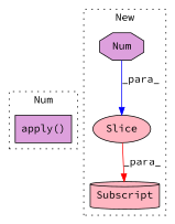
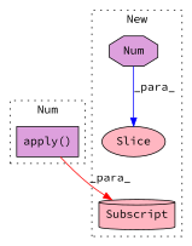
  digraph {
    fontname="Source Code Pro"
    node [fillcolor=lightpink fontname="Source Code Pro" style=filled]
    edge [fontname="Source Code Pro"]
    n1 [a=80 l=3 label=Slice s=712 shape=ellipse]
    n2 [a=63 l="26,0" label=Subscript s="690,0" shape=cylinder]
    n3 [a=76 fillcolor=plum l=2 label=Num s=713 shape=octagon]
    n4 [a=75 fillcolor=plum l="17,1" label="apply()" s="1430,1462" shape=box]
    subgraph cluster_1 {
      label=New
      style=dotted
      n1
      n2
      n3
    }
    subgraph cluster_2 {
      label=Num
      style=dotted
      n4
    }
-   n1 -> n2 [color=red label=_para_]
+   n4 -> n2 [color=red label=_para_]
    n3 -> n1 [color=blue label=_para_]
  }
